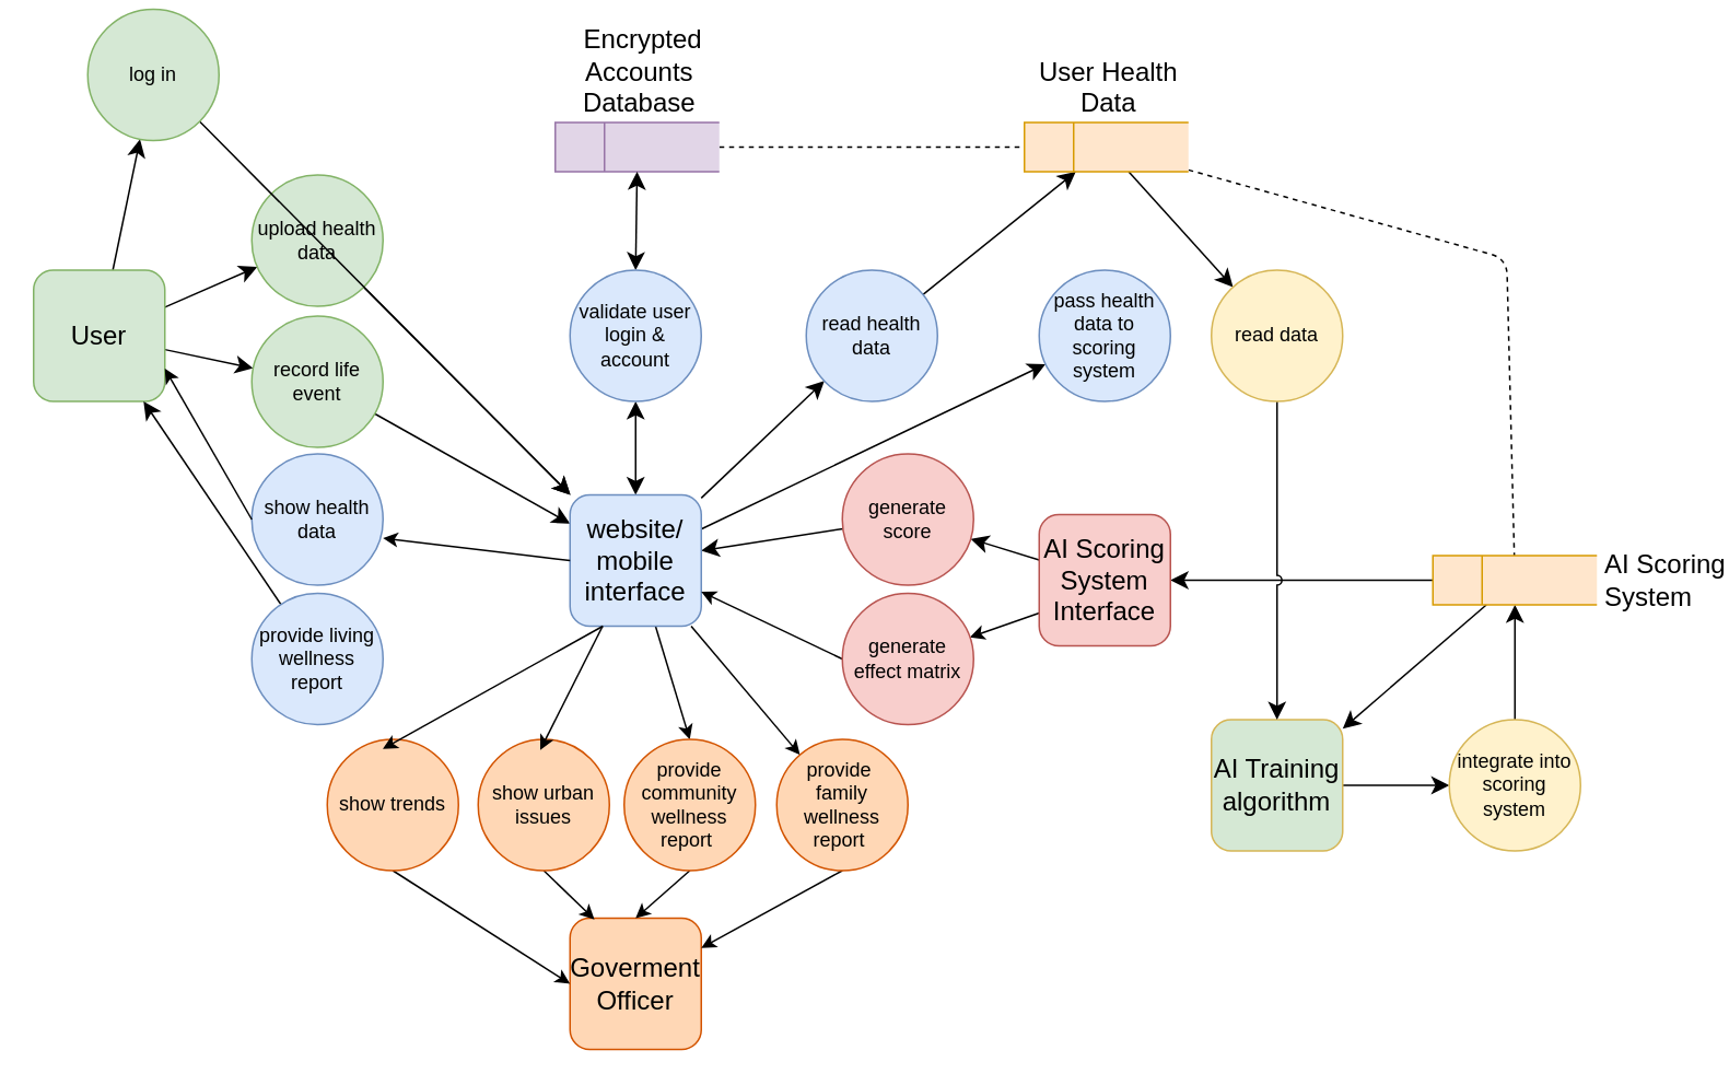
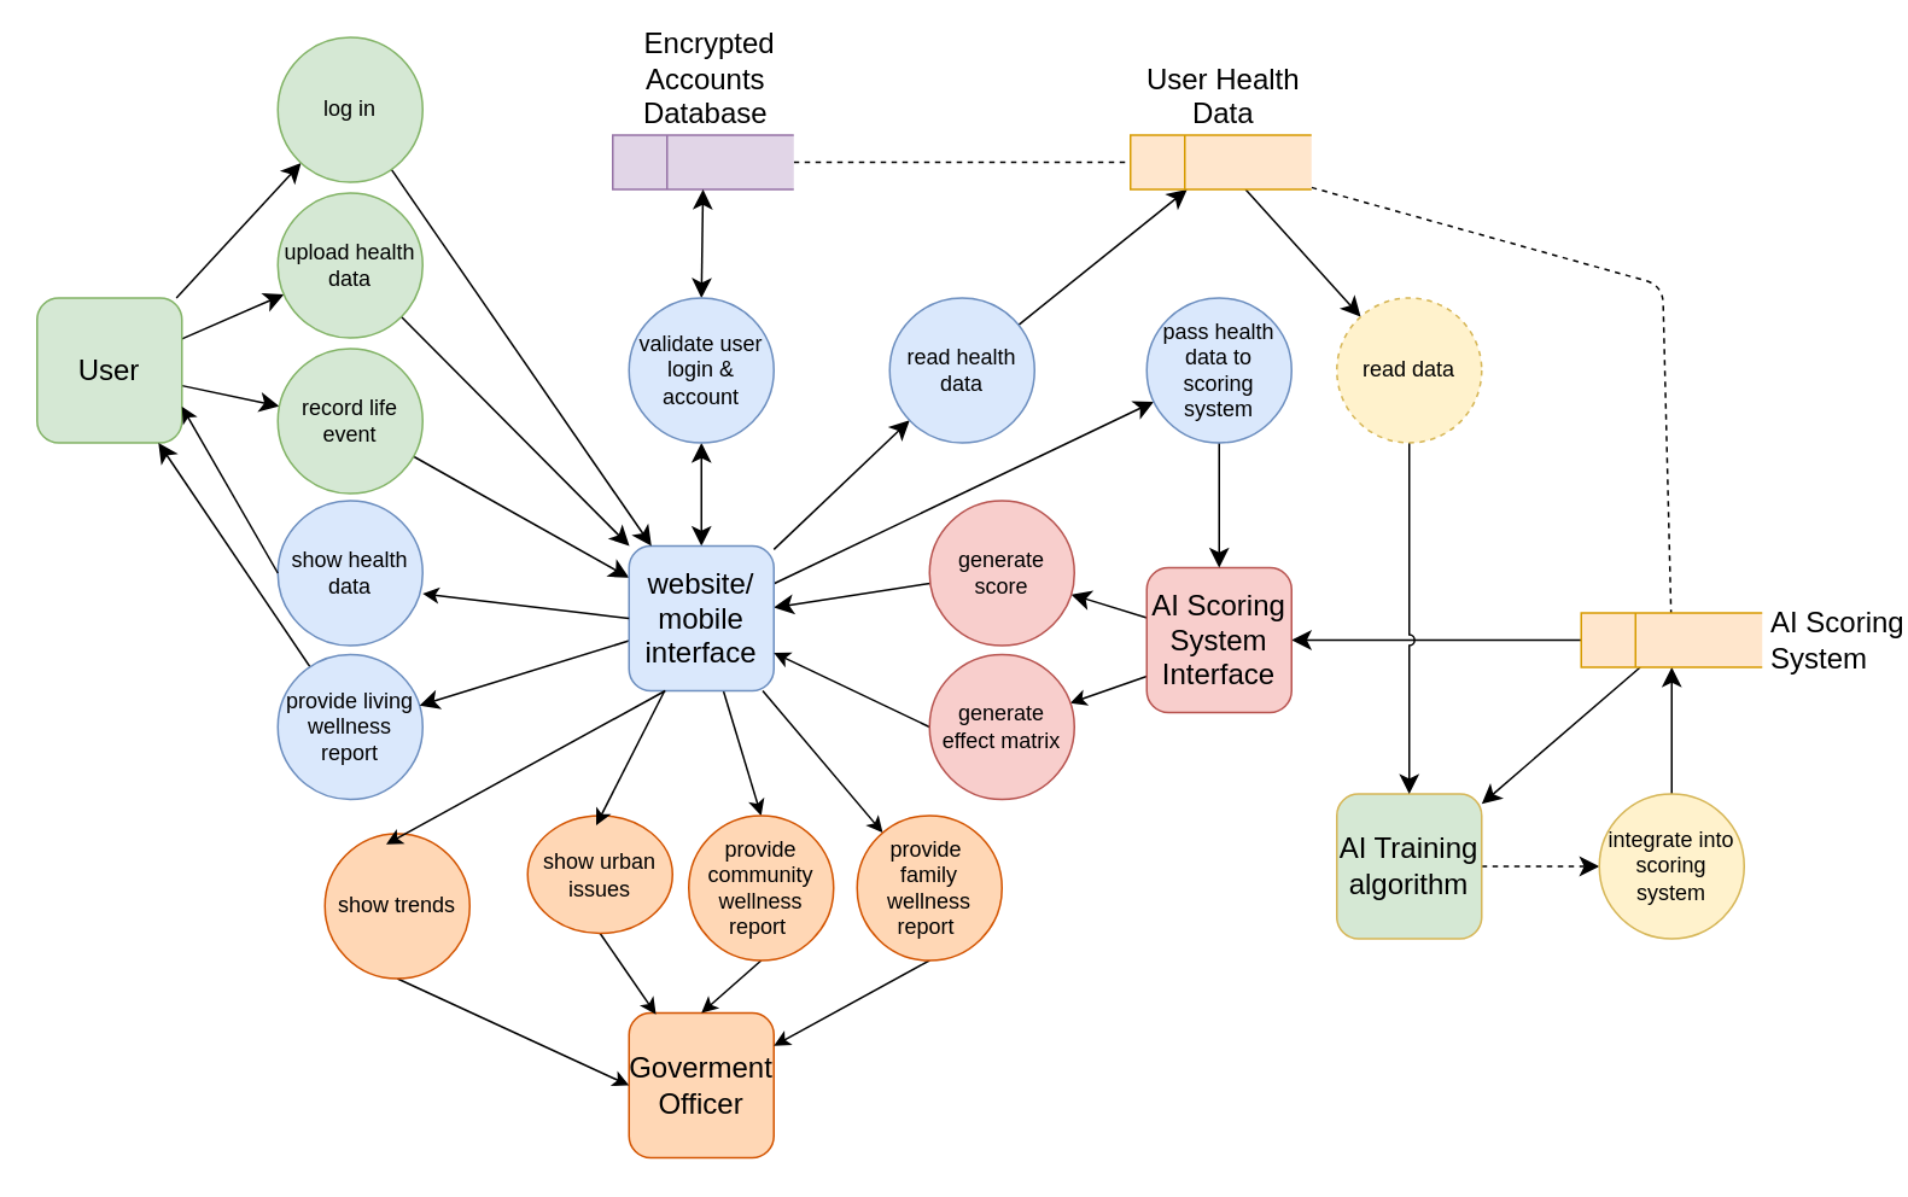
  <mxCell id="0" />
  <mxCell id="1" parent="0" />
  <mxCell id="2" style="edgeStyle=none;rounded=1;orthogonalLoop=1;jettySize=auto;html=1;fontSize=12;startSize=8;endSize=8;endArrow=none;endFill=0;dashed=1;jumpStyle=arc;" parent="1" source="39" target="34" edge="1"><mxGeometry relative="1" as="geometry" /></mxCell>
  <mxCell id="3" style="edgeStyle=none;rounded=1;orthogonalLoop=1;jettySize=auto;html=1;fontSize=12;startSize=8;endSize=8;endArrow=none;endFill=0;dashed=1;jumpStyle=arc;" parent="1" source="34" target="38" edge="1"><mxGeometry relative="1" as="geometry"><Array as="points"><mxPoint x="918" y="157" /></Array></mxGeometry></mxCell>
  <mxCell id="4" style="edgeStyle=none;rounded=0;orthogonalLoop=1;jettySize=auto;html=1;fontSize=12;startSize=8;endSize=8;jumpStyle=arc;" parent="1" source="7" target="36" edge="1"><mxGeometry relative="1" as="geometry" /></mxCell>
  <mxCell id="5" style="edgeStyle=none;rounded=0;orthogonalLoop=1;jettySize=auto;html=1;fontSize=12;startSize=8;endSize=8;jumpStyle=arc;" parent="1" source="7" target="9" edge="1"><mxGeometry relative="1" as="geometry" /></mxCell>
  <mxCell id="6" style="edgeStyle=none;rounded=0;orthogonalLoop=1;jettySize=auto;html=1;fontSize=12;startSize=8;endSize=8;jumpStyle=arc;" parent="1" source="7" target="19" edge="1"><mxGeometry relative="1" as="geometry" /></mxCell>
  <mxCell id="7" value="User" style="whiteSpace=wrap;html=1;aspect=fixed;fontSize=16;rounded=1;fillColor=#d5e8d4;strokeColor=#82b366;" parent="1" vertex="1"><mxGeometry x="20" y="164" width="80" height="80" as="geometry" /></mxCell>
  <mxCell id="8" style="edgeStyle=none;rounded=0;orthogonalLoop=1;jettySize=auto;html=1;fontSize=12;startSize=8;endSize=8;jumpStyle=arc;" parent="1" source="9" target="26" edge="1"><mxGeometry relative="1" as="geometry" /></mxCell>
  <mxCell id="9" value="upload health data" style="ellipse;whiteSpace=wrap;html=1;aspect=fixed;fontSize=12;fillColor=#d5e8d4;strokeColor=#82b366;" parent="1" vertex="1"><mxGeometry x="153" y="106" width="80" height="80" as="geometry" /></mxCell>
  <mxCell id="10" style="edgeStyle=none;rounded=0;orthogonalLoop=1;jettySize=auto;html=1;fontSize=12;startSize=8;endSize=8;jumpStyle=arc;" parent="1" source="13" target="15" edge="1"><mxGeometry relative="1" as="geometry" /></mxCell>
  <mxCell id="11" style="edgeStyle=none;rounded=0;orthogonalLoop=1;jettySize=auto;html=1;fontSize=12;startSize=8;endSize=8;noJump=0;jumpStyle=arc;" parent="1" source="38" target="13" edge="1"><mxGeometry relative="1" as="geometry" /></mxCell>
  <mxCell id="12" style="rounded=0;orthogonalLoop=1;jettySize=auto;html=1;exitX=0;exitY=0.75;exitDx=0;exitDy=0;" edge="1" parent="1" source="13" target="61"><mxGeometry relative="1" as="geometry" /></mxCell>
  <mxCell id="13" value="AI Scoring System Interface" style="whiteSpace=wrap;html=1;aspect=fixed;fontSize=16;rounded=1;fillColor=#f8cecc;strokeColor=#b85450;" parent="1" vertex="1"><mxGeometry x="633" y="313" width="80" height="80" as="geometry" /></mxCell>
  <mxCell id="14" style="edgeStyle=none;rounded=0;orthogonalLoop=1;jettySize=auto;html=1;fontSize=12;startSize=8;endSize=8;jumpStyle=arc;" parent="1" source="15" target="26" edge="1"><mxGeometry relative="1" as="geometry" /></mxCell>
  <mxCell id="15" value="generate score" style="ellipse;whiteSpace=wrap;html=1;aspect=fixed;fontSize=12;fillColor=#f8cecc;strokeColor=#b85450;" parent="1" vertex="1"><mxGeometry x="513" y="276" width="80" height="80" as="geometry" /></mxCell>
  <mxCell id="16" style="edgeStyle=none;rounded=0;orthogonalLoop=1;jettySize=auto;html=1;fontSize=12;startSize=8;endSize=8;jumpStyle=arc;" parent="1" source="17" target="7" edge="1"><mxGeometry relative="1" as="geometry" /></mxCell>
  <mxCell id="17" value="provide living wellness report" style="ellipse;whiteSpace=wrap;html=1;aspect=fixed;fontSize=12;fillColor=#dae8fc;strokeColor=#6c8ebf;" parent="1" vertex="1"><mxGeometry x="153" y="361" width="80" height="80" as="geometry" /></mxCell>
  <mxCell id="18" style="edgeStyle=none;rounded=0;orthogonalLoop=1;jettySize=auto;html=1;fontSize=12;startSize=8;endSize=8;jumpStyle=arc;" parent="1" source="19" target="26" edge="1"><mxGeometry relative="1" as="geometry" /></mxCell>
  <mxCell id="19" value="record life event" style="ellipse;whiteSpace=wrap;html=1;aspect=fixed;fontSize=12;fillColor=#d5e8d4;strokeColor=#82b366;" parent="1" vertex="1"><mxGeometry x="153" y="192" width="80" height="80" as="geometry" /></mxCell>
  <mxCell id="20" style="edgeStyle=none;rounded=0;orthogonalLoop=1;jettySize=auto;html=1;fontSize=12;startSize=8;endSize=8;startArrow=classic;startFill=1;jumpStyle=arc;" parent="1" source="26" target="41" edge="1"><mxGeometry relative="1" as="geometry" /></mxCell>
  <mxCell id="21" style="edgeStyle=none;rounded=0;orthogonalLoop=1;jettySize=auto;html=1;fontSize=12;startSize=8;endSize=8;jumpStyle=arc;" parent="1" source="26" target="28" edge="1"><mxGeometry relative="1" as="geometry" /></mxCell>
  <mxCell id="22" style="edgeStyle=none;rounded=0;orthogonalLoop=1;jettySize=auto;html=1;fontSize=12;startSize=8;endSize=8;jumpStyle=arc;" parent="1" source="26" target="43" edge="1"><mxGeometry relative="1" as="geometry" /></mxCell>
+ <mxCell id="23" style="edgeStyle=none;rounded=0;orthogonalLoop=1;jettySize=auto;html=1;fontSize=12;startSize=8;endSize=8;jumpStyle=arc;" parent="1" source="26" target="17" edge="1"><mxGeometry relative="1" as="geometry" /></mxCell>
  <mxCell id="24" style="rounded=0;orthogonalLoop=1;jettySize=auto;html=1;entryX=0.5;entryY=0;entryDx=0;entryDy=0;" edge="1" parent="1" source="26" target="48"><mxGeometry relative="1" as="geometry" /></mxCell>
  <mxCell id="25" style="rounded=0;orthogonalLoop=1;jettySize=auto;html=1;" edge="1" parent="1" source="26" target="59"><mxGeometry relative="1" as="geometry" /></mxCell>
  <mxCell id="26" value="website/&lt;div&gt;mobile interface&lt;/div&gt;" style="whiteSpace=wrap;html=1;aspect=fixed;fontSize=16;rounded=1;fillColor=#dae8fc;strokeColor=#6c8ebf;" parent="1" vertex="1"><mxGeometry x="347" y="301" width="80" height="80" as="geometry" /></mxCell>
  <mxCell id="27" style="edgeStyle=none;rounded=0;orthogonalLoop=1;jettySize=auto;html=1;fontSize=12;startSize=8;endSize=8;jumpStyle=arc;" parent="1" source="28" target="34" edge="1"><mxGeometry relative="1" as="geometry" /></mxCell>
  <mxCell id="28" value="read health data" style="ellipse;whiteSpace=wrap;html=1;aspect=fixed;fontSize=12;fillColor=#dae8fc;strokeColor=#6c8ebf;" parent="1" vertex="1"><mxGeometry x="491" y="164" width="80" height="80" as="geometry" /></mxCell>
- <mxCell id="29" style="edgeStyle=none;rounded=0;orthogonalLoop=1;jettySize=auto;html=1;fontSize=12;startSize=8;endSize=8;jumpStyle=arc;" parent="1" source="30" target="32" edge="1"><mxGeometry relative="1" as="geometry" /></mxCell>
+ <mxCell id="29" style="edgeStyle=none;rounded=0;orthogonalLoop=1;jettySize=auto;html=1;fontSize=12;startSize=8;endSize=8;jumpStyle=arc;dashed=1;" parent="1" source="30" target="32" edge="1"><mxGeometry relative="1" as="geometry" /></mxCell>
  <mxCell id="30" value="AI Training algorithm" style="whiteSpace=wrap;html=1;aspect=fixed;fontSize=16;rounded=1;fillColor=#d5e8d4;strokeColor=#d6b656;" parent="1" vertex="1"><mxGeometry x="738" y="438" width="80" height="80" as="geometry" /></mxCell>
  <mxCell id="31" style="edgeStyle=none;rounded=0;orthogonalLoop=1;jettySize=auto;html=1;fontSize=12;startSize=8;endSize=8;jumpStyle=arc;" parent="1" source="32" target="38" edge="1"><mxGeometry relative="1" as="geometry" /></mxCell>
  <mxCell id="32" value="integrate into scoring system" style="ellipse;whiteSpace=wrap;html=1;aspect=fixed;fontSize=12;fillColor=#fff2cc;strokeColor=#d6b656;" parent="1" vertex="1"><mxGeometry x="883" y="438" width="80" height="80" as="geometry" /></mxCell>
  <mxCell id="33" style="edgeStyle=none;rounded=0;orthogonalLoop=1;jettySize=auto;html=1;fontSize=12;startSize=8;endSize=8;jumpStyle=arc;" parent="1" source="34" target="45" edge="1"><mxGeometry relative="1" as="geometry" /></mxCell>
  <mxCell id="34" value="User Health Data" style="html=1;dashed=0;whiteSpace=wrap;shape=mxgraph.dfd.dataStoreID;align=center;spacingLeft=3;points=[[0,0],[0.5,0],[1,0],[0,0.5],[1,0.5],[0,1],[0.5,1],[1,1]];fontSize=16;labelPosition=center;verticalLabelPosition=top;verticalAlign=bottom;fillColor=#ffe6cc;strokeColor=#d79b00;" parent="1" vertex="1"><mxGeometry x="624" y="74" width="100" height="30" as="geometry" /></mxCell>
  <mxCell id="35" style="edgeStyle=none;rounded=0;orthogonalLoop=1;jettySize=auto;html=1;fontSize=12;startSize=8;endSize=8;jumpStyle=arc;" parent="1" source="36" target="26" edge="1"><mxGeometry relative="1" as="geometry" /></mxCell>
- <mxCell id="36" value="log in" style="ellipse;whiteSpace=wrap;html=1;aspect=fixed;fontSize=12;fillColor=#d5e8d4;strokeColor=#82b366;" parent="1" vertex="1"><mxGeometry x="53" y="5" width="80" height="80" as="geometry" /></mxCell>
+ <mxCell id="36" value="log in" style="ellipse;whiteSpace=wrap;html=1;aspect=fixed;fontSize=12;fillColor=#d5e8d4;strokeColor=#82b366;" parent="1" vertex="1"><mxGeometry x="153" y="20" width="80" height="80" as="geometry" /></mxCell>
  <mxCell id="37" style="edgeStyle=none;rounded=0;orthogonalLoop=1;jettySize=auto;html=1;fontSize=12;startSize=8;endSize=8;jumpStyle=arc;" parent="1" source="38" target="30" edge="1"><mxGeometry relative="1" as="geometry" /></mxCell>
  <mxCell id="38" value="AI Scoring&lt;div&gt;System&lt;/div&gt;" style="html=1;dashed=0;whiteSpace=wrap;shape=mxgraph.dfd.dataStoreID;align=left;spacingLeft=3;points=[[0,0],[0.5,0],[1,0],[0,0.5],[1,0.5],[0,1],[0.5,1],[1,1]];fontSize=16;labelPosition=right;verticalLabelPosition=middle;verticalAlign=middle;fillColor=#ffe6cc;strokeColor=#d79b00;" parent="1" vertex="1"><mxGeometry x="873" y="338" width="100" height="30" as="geometry" /></mxCell>
  <mxCell id="39" value="&amp;nbsp;Encrypted&lt;div&gt;Accounts Database&lt;/div&gt;" style="html=1;dashed=0;whiteSpace=wrap;shape=mxgraph.dfd.dataStoreID;align=center;spacingLeft=3;points=[[0,0],[0.5,0],[1,0],[0,0.5],[1,0.5],[0,1],[0.5,1],[1,1]];fontSize=16;labelPosition=center;verticalLabelPosition=top;verticalAlign=bottom;fillColor=#e1d5e7;strokeColor=#9673a6;" parent="1" vertex="1"><mxGeometry x="338" y="74" width="100" height="30" as="geometry" /></mxCell>
  <mxCell id="40" style="edgeStyle=none;rounded=0;orthogonalLoop=1;jettySize=auto;html=1;fontSize=12;startSize=8;endSize=8;startArrow=classic;startFill=1;jumpStyle=arc;" parent="1" source="41" target="39" edge="1"><mxGeometry relative="1" as="geometry" /></mxCell>
  <mxCell id="41" value="validate user login &amp;amp; account" style="ellipse;whiteSpace=wrap;html=1;aspect=fixed;fontSize=12;fillColor=#dae8fc;strokeColor=#6c8ebf;" parent="1" vertex="1"><mxGeometry x="347" y="164" width="80" height="80" as="geometry" /></mxCell>
+ <mxCell id="42" style="edgeStyle=none;rounded=0;orthogonalLoop=1;jettySize=auto;html=1;fontSize=12;startSize=8;endSize=8;jumpStyle=arc;" parent="1" source="43" target="13" edge="1"><mxGeometry relative="1" as="geometry" /></mxCell>
  <mxCell id="43" value="pass health data to scoring system" style="ellipse;whiteSpace=wrap;html=1;aspect=fixed;fontSize=12;fillColor=#dae8fc;strokeColor=#6c8ebf;" parent="1" vertex="1"><mxGeometry x="633" y="164" width="80" height="80" as="geometry" /></mxCell>
  <mxCell id="44" style="edgeStyle=none;rounded=0;orthogonalLoop=1;jettySize=auto;html=1;fontSize=12;startSize=8;endSize=8;jumpStyle=arc;" parent="1" source="45" target="30" edge="1"><mxGeometry relative="1" as="geometry" /></mxCell>
- <mxCell id="45" value="read data" style="ellipse;whiteSpace=wrap;html=1;aspect=fixed;fontSize=12;fillColor=#fff2cc;strokeColor=#d6b656;" parent="1" vertex="1"><mxGeometry x="738" y="164" width="80" height="80" as="geometry" /></mxCell>
+ <mxCell id="45" value="read data" style="ellipse;whiteSpace=wrap;html=1;aspect=fixed;fontSize=12;fillColor=#fff2cc;strokeColor=#d6b656;dashed=1;" parent="1" vertex="1"><mxGeometry x="738" y="164" width="80" height="80" as="geometry" /></mxCell>
  <mxCell id="46" value="Goverment Officer" style="whiteSpace=wrap;html=1;aspect=fixed;fontSize=16;rounded=1;fillColor=#ffd7b5;strokeColor=#d35400;" vertex="1" parent="1"><mxGeometry x="347" y="559" width="80" height="80" as="geometry" /></mxCell>
  <mxCell id="47" style="rounded=0;orthogonalLoop=1;jettySize=auto;html=1;exitX=0.5;exitY=1;exitDx=0;exitDy=0;entryX=0.5;entryY=0;entryDx=0;entryDy=0;" edge="1" parent="1" source="48" target="46"><mxGeometry relative="1" as="geometry" /></mxCell>
  <mxCell id="48" value="provide community wellness report&amp;nbsp;" style="ellipse;whiteSpace=wrap;html=1;aspect=fixed;fontSize=12;fillColor=#ffd7b5;strokeColor=#d35400;" vertex="1" parent="1"><mxGeometry x="380" y="450" width="80" height="80" as="geometry" /></mxCell>
  <mxCell id="49" style="rounded=0;orthogonalLoop=1;jettySize=auto;html=1;exitX=0.5;exitY=1;exitDx=0;exitDy=0;entryX=0.186;entryY=0.01;entryDx=0;entryDy=0;entryPerimeter=0;" edge="1" parent="1" source="50" target="46"><mxGeometry relative="1" as="geometry" /></mxCell>
- <mxCell id="50" value="show urban issues" style="ellipse;whiteSpace=wrap;html=1;aspect=fixed;fontSize=12;fillColor=#ffd7b5;strokeColor=#d35400;" vertex="1" parent="1"><mxGeometry x="291" y="450" width="80" height="80" as="geometry" /></mxCell>
+ <mxCell id="50" value="show urban issues" style="ellipse;whiteSpace=wrap;html=1;aspect=fixed;fontSize=12;fillColor=#ffd7b5;strokeColor=#d35400;" vertex="1" parent="1"><mxGeometry x="291" y="450" width="80" height="65" as="geometry" /></mxCell>
  <mxCell id="51" style="rounded=0;orthogonalLoop=1;jettySize=auto;html=1;exitX=0.5;exitY=1;exitDx=0;exitDy=0;entryX=0;entryY=0.5;entryDx=0;entryDy=0;" edge="1" parent="1" source="52" target="46"><mxGeometry relative="1" as="geometry" /></mxCell>
- <mxCell id="52" value="show trends" style="ellipse;whiteSpace=wrap;html=1;aspect=fixed;fontSize=12;fillColor=#ffd7b5;strokeColor=#d35400;" vertex="1" parent="1"><mxGeometry x="199" y="450" width="80" height="80" as="geometry" /></mxCell>
+ <mxCell id="52" value="show trends" style="ellipse;whiteSpace=wrap;html=1;aspect=fixed;fontSize=12;fillColor=#ffd7b5;strokeColor=#d35400;" vertex="1" parent="1"><mxGeometry x="179" y="460" width="80" height="80" as="geometry" /></mxCell>
  <mxCell id="53" style="rounded=0;orthogonalLoop=1;jettySize=auto;html=1;exitX=0.25;exitY=1;exitDx=0;exitDy=0;entryX=0.423;entryY=0.073;entryDx=0;entryDy=0;entryPerimeter=0;" edge="1" parent="1" source="26" target="52"><mxGeometry relative="1" as="geometry" /></mxCell>
  <mxCell id="54" style="rounded=0;orthogonalLoop=1;jettySize=auto;html=1;entryX=0.473;entryY=0.081;entryDx=0;entryDy=0;entryPerimeter=0;" edge="1" parent="1" source="26" target="50"><mxGeometry relative="1" as="geometry" /></mxCell>
  <mxCell id="55" value="show health data" style="ellipse;whiteSpace=wrap;html=1;aspect=fixed;fontSize=12;fillColor=#dae8fc;strokeColor=#6c8ebf;" vertex="1" parent="1"><mxGeometry x="153" y="276" width="80" height="80" as="geometry" /></mxCell>
  <mxCell id="56" style="rounded=0;orthogonalLoop=1;jettySize=auto;html=1;exitX=0;exitY=0.5;exitDx=0;exitDy=0;entryX=1;entryY=0.642;entryDx=0;entryDy=0;entryPerimeter=0;" edge="1" parent="1" source="26" target="55"><mxGeometry relative="1" as="geometry" /></mxCell>
  <mxCell id="57" style="rounded=0;orthogonalLoop=1;jettySize=auto;html=1;exitX=0;exitY=0.5;exitDx=0;exitDy=0;entryX=1;entryY=0.75;entryDx=0;entryDy=0;" edge="1" parent="1" source="55" target="7"><mxGeometry relative="1" as="geometry" /></mxCell>
  <mxCell id="58" style="rounded=0;orthogonalLoop=1;jettySize=auto;html=1;exitX=0.5;exitY=1;exitDx=0;exitDy=0;" edge="1" parent="1" source="59" target="46"><mxGeometry relative="1" as="geometry" /></mxCell>
  <mxCell id="59" value="provide&amp;nbsp;&lt;div&gt;family wellness report&amp;nbsp;&lt;/div&gt;" style="ellipse;whiteSpace=wrap;html=1;aspect=fixed;fontSize=12;fillColor=#ffd7b5;strokeColor=#d35400;" vertex="1" parent="1"><mxGeometry x="473" y="450" width="80" height="80" as="geometry" /></mxCell>
  <mxCell id="60" style="rounded=0;orthogonalLoop=1;jettySize=auto;html=1;exitX=0;exitY=0.5;exitDx=0;exitDy=0;" edge="1" parent="1" source="61" target="26"><mxGeometry relative="1" as="geometry" /></mxCell>
  <mxCell id="61" value="generate effect matrix" style="ellipse;whiteSpace=wrap;html=1;aspect=fixed;fontSize=12;fillColor=#f8cecc;strokeColor=#b85450;" vertex="1" parent="1"><mxGeometry x="513" y="361" width="80" height="80" as="geometry" /></mxCell>
